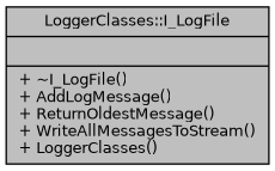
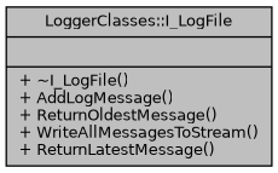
  digraph {
-   n1 [color=black fillcolor=grey75 fontcolor=black fontname=Helvetica fontsize=10 height=0.2 label="{LoggerClasses::I_LogFile\n||+ ~I_LogFile()\l+ AddLogMessage()\l+ ReturnOldestMessage()\l+ WriteAllMessagesToStream()\l+ LoggerClasses()\l}" shape=record style=filled width=0.4]
+   n1 [color=black fillcolor=grey75 fontcolor=black fontname=Helvetica fontsize=10 height=0.2 label="{LoggerClasses::I_LogFile\n||+ ~I_LogFile()\l+ AddLogMessage()\l+ ReturnOldestMessage()\l+ WriteAllMessagesToStream()\l+ ReturnLatestMessage()\l}" shape=record style=filled width=0.4]
  }
